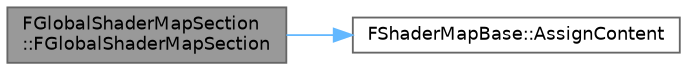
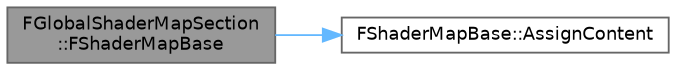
  digraph {
    rankdir=LR
    node [fontname=Helvetica fontsize=10 shape=box style=filled]
-   n1 [color=gray40 fillcolor=grey60 fontcolor=black height=0.2 label="FGlobalShaderMapSection\l::FGlobalShaderMapSection" width=0.4]
+   n1 [color=gray40 fillcolor=grey60 fontcolor=black height=0.2 label="FGlobalShaderMapSection\l::FShaderMapBase" width=0.4]
    n2 [color=grey40 fillcolor=white height=0.2 label="FShaderMapBase::AssignContent" width=0.4]
    n1 -> n2 [color=steelblue1 fontname=Helvetica fontsize=10 labelfontname=Helvetica labelfontsize=10 style=solid]
  }
